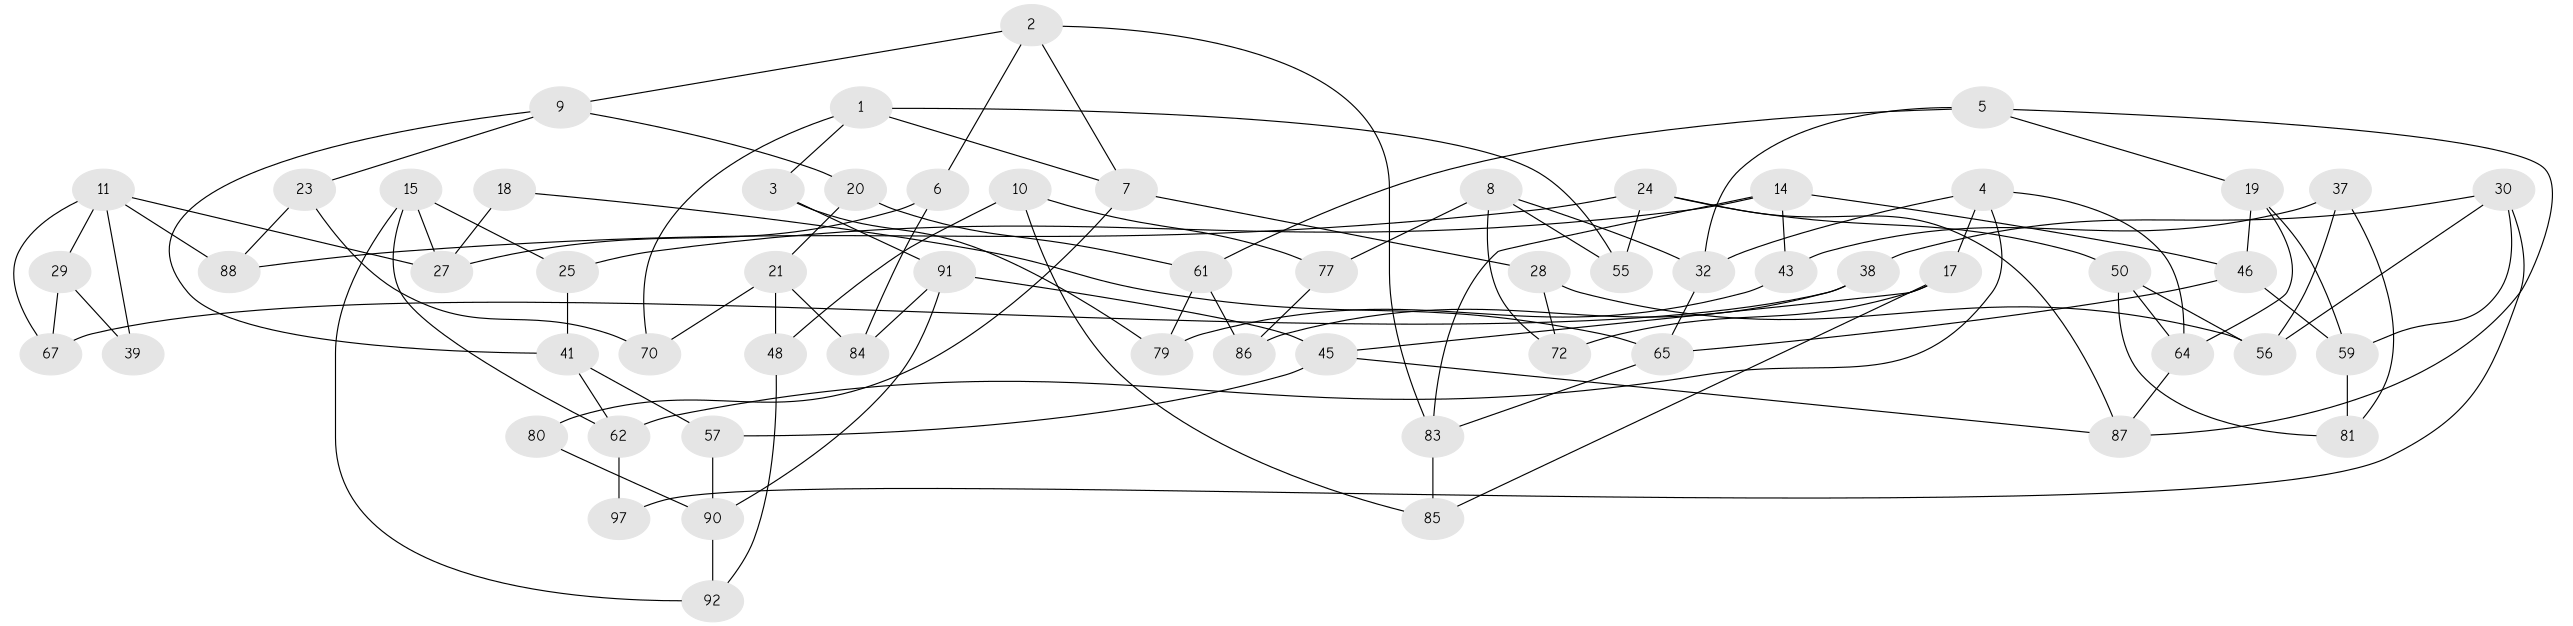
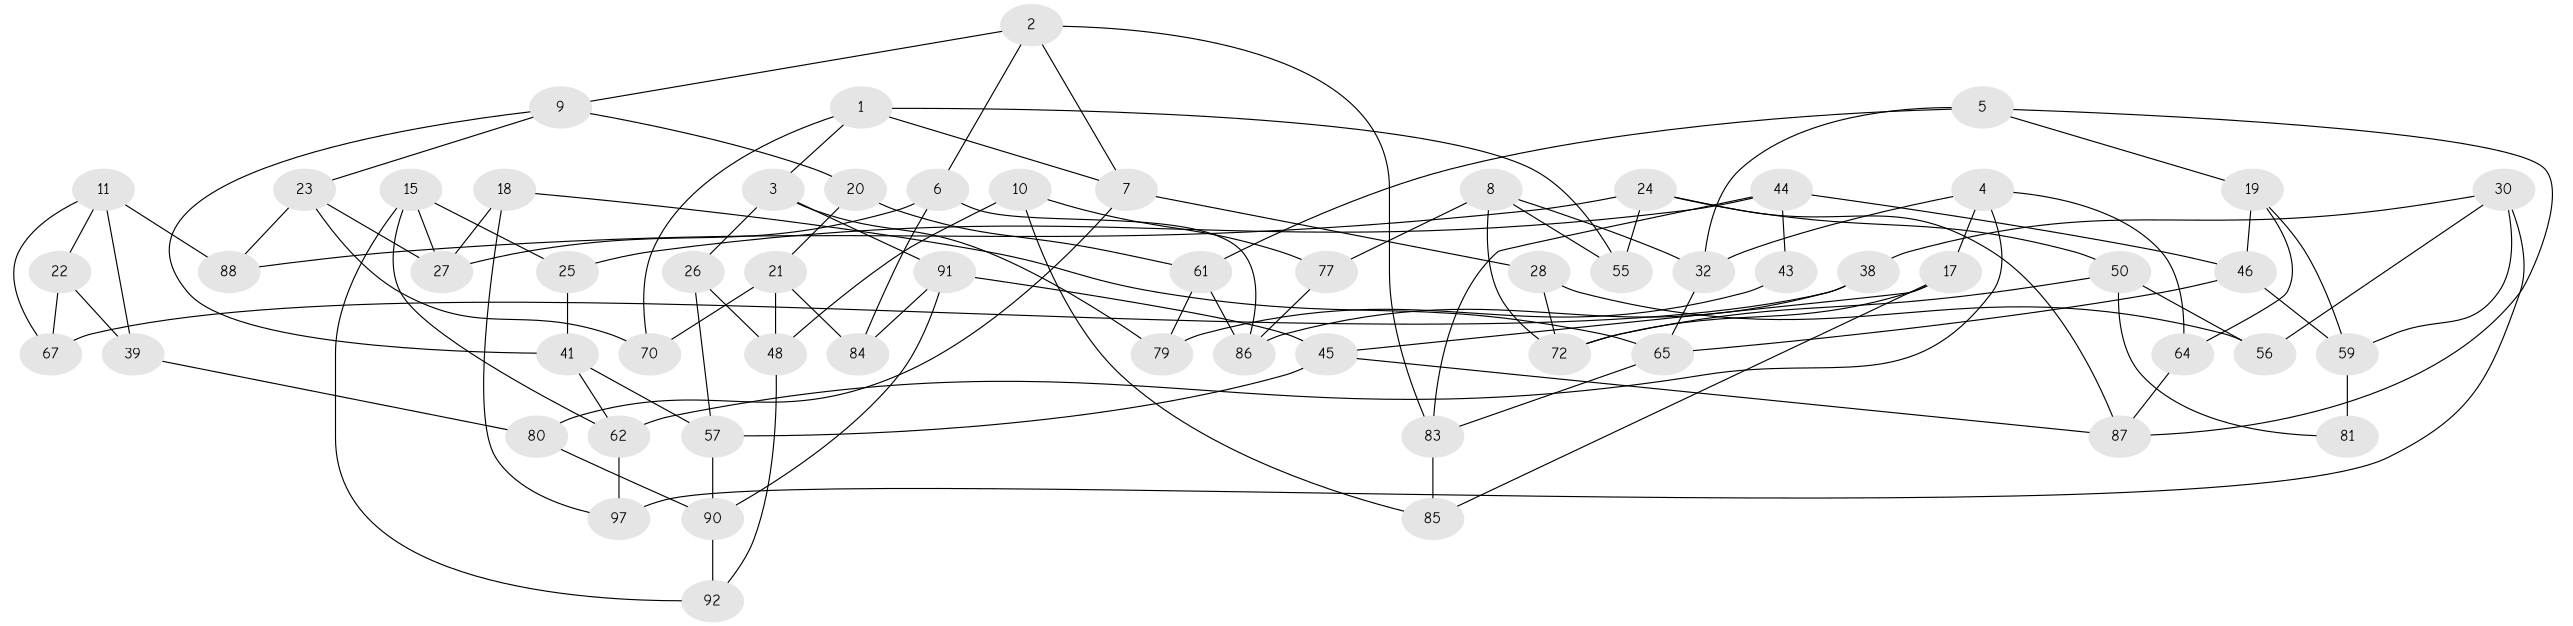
  graph {
    fontname="Comic Neue"
    node [color=gray90 fontname="Comic Neue" style=filled]
    edge [fontname="Comic Neue"]
    1 [super="+22"]
    3 [super="+76"]
    7 [super="+12"]
    55
    70
+   26
    n7 [label=91 super="+47"]
    79
    28
    80
    2 [super="+13"]
    6 [super="+44"]
    9 [super="+40"]
    83 [super="+89"]
    27 [super="+49"]
    84
    86 [super="+94"]
    20
    23 [super="+71"]
    41 [super="+69"]
    85
    48 [super="+54"]
    57 [super="+63"]
    45 [super="+99"]
    90 [super="+96"]
    4 [super="+34"]
    17 [super="+42"]
    32 [super="+36"]
    62 [super="+78"]
    64
    72 [super="+82"]
    65 [super="+100"]
    97
    87 [super="+93"]
    5 [super="+51"]
    19 [super="+95"]
    61 [super="+91"]
    46 [super="+58"]
    59 [super="+66"]
    56 [super="+75"]
    8 [super="+16"]
    77
    21 [super="+53"]
    88
    92
    10
    11 [super="+33"]
-   29
+   29 [label=22]
    39
    67
-   14 [super="+98"]
+   14 [super="+98" label=44]
    25
    43 [super="+60"]
    15 [super="+35"]
    18
    81
    24 [super="+74"]
    50 [super="+68"]
    30 [super="+73"]
    38
-   37 [super="+52"]
    1 -- 3
    1 -- 7
    1 -- 55
    1 -- 70
+   3 -- 26
    3 -- n7
    3 -- 79
    7 -- 28
    7 -- 80
+   26 -- 48
+   26 -- 57
    n7 -- 84
    n7 -- 45
    n7 -- 90
    28 -- 72
    28 -- 56
    80 -- 90
    2 -- 7
    2 -- 6
    2 -- 9
    2 -- 83
    6 -- 27
    6 -- 84
+   6 -- 86
    9 -- 20
    9 -- 23
    9 -- 41
    83 -- 85
    20 -- 61
    20 -- 21
    23 -- 70
-   11 -- 27
+   23 -- 27
    23 -- 88
    41 -- 57
    41 -- 62
    48 -- 92
    57 -- 90
    45 -- 57
    45 -- 87
    90 -- 92
    4 -- 17
    4 -- 32
    4 -- 62
    4 -- 64
    17 -- 85
    17 -- 45
    17 -- 72
    32 -- 65
    62 -- 97
    64 -- 87
    65 -- 83
    5 -- 32
    5 -- 87
    5 -- 19
    5 -- 61
    19 -- 64
    19 -- 46
    19 -- 59
    61 -- 79
    61 -- 86
    46 -- 65
    46 -- 59
    59 -- 81
    8 -- 55
    8 -- 32
    8 -- 72
    8 -- 77
    77 -- 86
    21 -- 70
    21 -- 84
    21 -- 48
    10 -- 85
    10 -- 48
    10 -- 77
    11 -- 88
    11 -- 29
    11 -- 39
    11 -- 67
    29 -- 39
    29 -- 67
+   39 -- 80
    14 -- 83
    14 -- 46
    14 -- 25
    14 -- 43
    25 -- 41
    43 -- 79
    15 -- 27
    15 -- 62
    15 -- 92
    15 -- 25
    18 -- 27
    18 -- 65
+   18 -- 97
    24 -- 55
    24 -- 87
    24 -- 88
    24 -- 50
-   50 -- 64
+   50 -- 72
    50 -- 56
    50 -- 81
    30 -- 97
    30 -- 59
    30 -- 56
    30 -- 38
    38 -- 86
    38 -- 67
-   37 -- 56
-   37 -- 43 [weight=2]
-   37 -- 81
  }
